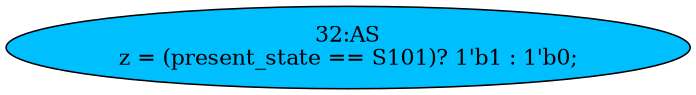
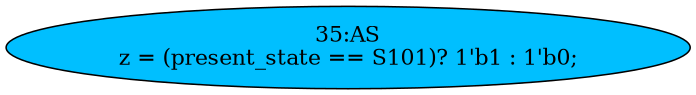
  strict digraph {
-   n1 [ast="<pyverilog.vparser.ast.Assign object at 0x7fd57e2eee50>" def_var="['z']" fillcolor=deepskyblue label="32:AS\nz = (present_state == S101)? 1'b1 : 1'b0;" statements="[]" style=filled typ=Assign use_var="['present_state']"]
+   n1 [ast="<pyverilog.vparser.ast.Assign object at 0x7fd57e2eee50>" def_var="['z']" fillcolor=deepskyblue label="35:AS\nz = (present_state == S101)? 1'b1 : 1'b0;" statements="[]" style=filled typ=Assign use_var="['present_state']"]
  }
